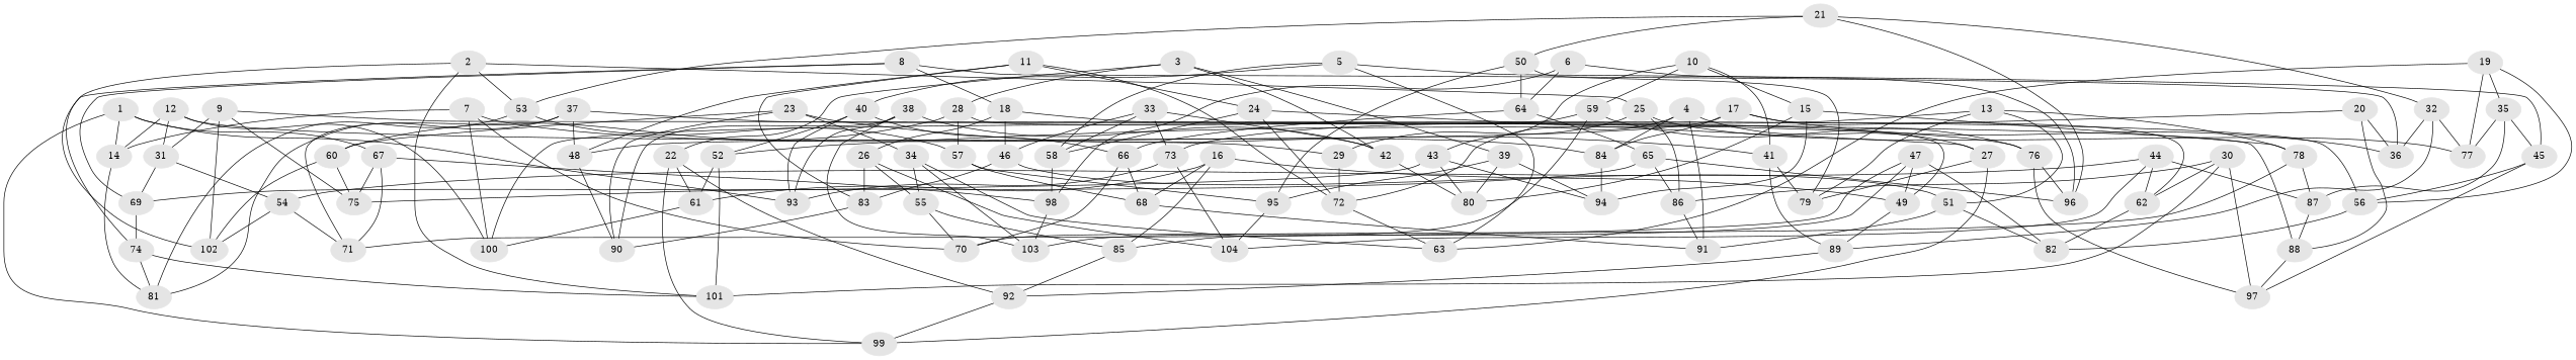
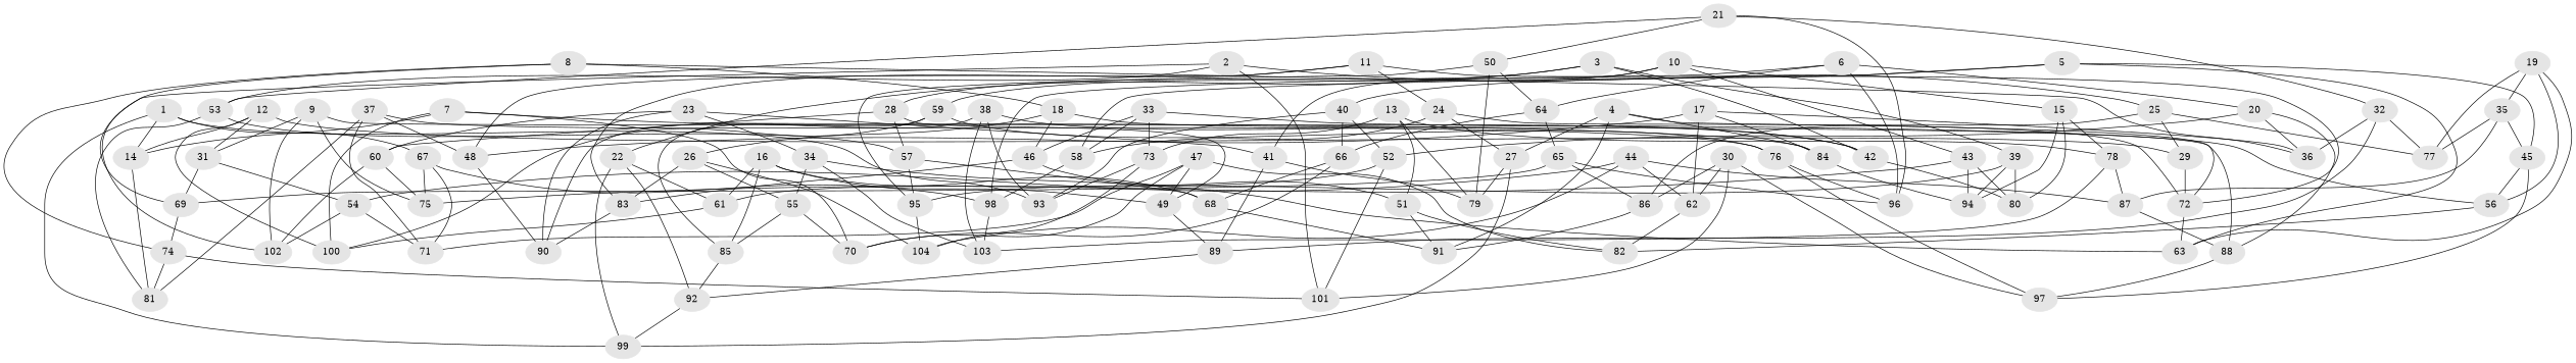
  graph {
    node [color=gray90 style=filled]
    1
    14
    67
    93
    99
    81
    98
    75
    71
    2
    25
    53
    101
    102
    29
    77
    86
    57
    3
    22
    28
    39
    42
    61
    92
    49
    60
    80
    94
    95
    4
    27
    72
    84
    91
    79
    63
    5
    40
    45
    58
    52
    66
    56
    97
    6
    20
    64
    96
    36
    88
    65
    103
    7
    70
    100
    8
    18
    69
    74
    26
    46
    9
    31
    54
    10
    15
    41
    43
    59
    78
    89
    85
    76
    11
    24
    48
    83
    90
    12
    13
    51
    73
    82
    104
    87
    16
    68
    17
    62
    55
    19
    35
    21
    32
    50
    23
    34
    30
    33
    37
    38
    44
    47
    1 -- 14
    1 -- 67
    1 -- 93
    1 -- 99
    14 -- 81
    67 -- 98
    67 -- 75
    67 -- 71
    98 -- 103
    2 -- 25
    2 -- 53
    2 -- 101
    2 -- 102
    25 -- 29
    25 -- 77
    25 -- 86
    53 -- 81
    53 -- 57
    29 -- 72
    86 -- 91
    57 -- 95
    57 -- 68
    3 -- 22
    3 -- 28
    3 -- 39
    3 -- 42
    22 -- 99
    22 -- 61
    22 -- 92
    28 -- 57
    28 -- 49
    28 -- 60
    39 -- 80
    39 -- 94
    39 -- 95
    42 -- 80
    61 -- 100
    92 -- 99
    49 -- 89
    60 -- 75
    60 -- 102
    95 -- 104
    4 -- 27
    4 -- 72
    4 -- 84
    4 -- 91
    27 -- 99
    27 -- 79
    72 -- 63
    84 -- 94
    5 -- 63
    5 -- 40
    5 -- 45
    5 -- 58
    40 -- 93
    40 -- 52
    40 -- 66
    45 -- 56
    45 -- 97
    58 -- 98
    52 -- 101
    52 -- 61
    66 -- 70
    66 -- 68
    56 -- 82
    6 -- 98
+   6 -- 20
    6 -- 64
    6 -- 96
    20 -- 52
    20 -- 36
    20 -- 88
    64 -- 66
    64 -- 65
    88 -- 97
    65 -- 86
    65 -- 96
    65 -- 69
    7 -- 14
    7 -- 84
    7 -- 70
    7 -- 100
    8 -- 36
    8 -- 18
    8 -- 69
    8 -- 74
    18 -- 56
    18 -- 26
    18 -- 46
    69 -- 74
    74 -- 81
    74 -- 101
    26 -- 83
    26 -- 104
    26 -- 55
    46 -- 83
    46 -- 51
    9 -- 75
    9 -- 102
    9 -- 88
    9 -- 31
    31 -- 69
    31 -- 54
    54 -- 71
    54 -- 102
    10 -- 15
    10 -- 41
    10 -- 43
    10 -- 59
    15 -- 80
    15 -- 94
    15 -- 78
    41 -- 79
    41 -- 89
    43 -- 75
    43 -- 80
    43 -- 94
    59 -- 100
    59 -- 85
    59 -- 76
    78 -- 103
    78 -- 87
    89 -- 92
    85 -- 92
    76 -- 97
    76 -- 96
    11 -- 72
    11 -- 24
    11 -- 48
    11 -- 83
    24 -- 27
    24 -- 72
    24 -- 58
    48 -- 90
    83 -- 90
    12 -- 14
    12 -- 29
    12 -- 100
    12 -- 31
    13 -- 79
    13 -- 78
    13 -- 51
    13 -- 73
    51 -- 91
    51 -- 82
    73 -- 93
    73 -- 104
    87 -- 88
    16 -- 61
    16 -- 49
    16 -- 85
    16 -- 68
    68 -- 91
    17 -- 84
    17 -- 36
    17 -- 48
    17 -- 62
    62 -- 82
    55 -- 70
    55 -- 85
    19 -- 77
    19 -- 63
    19 -- 56
    19 -- 35
    35 -- 77
    35 -- 45
    35 -- 87
    21 -- 53
    21 -- 96
    21 -- 32
    21 -- 50
    32 -- 77
    32 -- 36
    32 -- 89
    50 -- 95
    50 -- 79
    50 -- 64
    23 -- 60
    23 -- 41
    23 -- 90
    23 -- 34
    34 -- 63
    34 -- 103
    34 -- 55
    30 -- 101
    30 -- 86
    30 -- 97
    30 -- 62
    33 -- 42
    33 -- 58
    33 -- 46
    33 -- 73
    37 -- 81
    37 -- 71
    37 -- 76
    37 -- 48
    38 -- 93
    38 -- 42
    38 -- 103
    38 -- 90
    44 -- 54
    44 -- 104
    44 -- 87
    44 -- 62
    47 -- 71
    47 -- 49
    47 -- 70
    47 -- 82
  }
